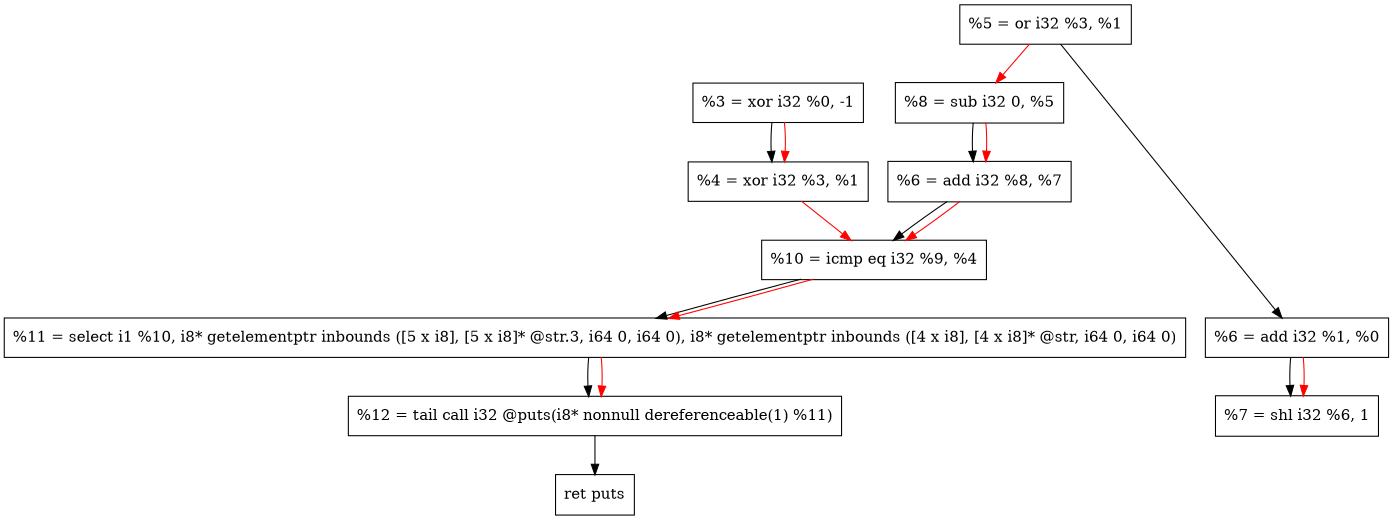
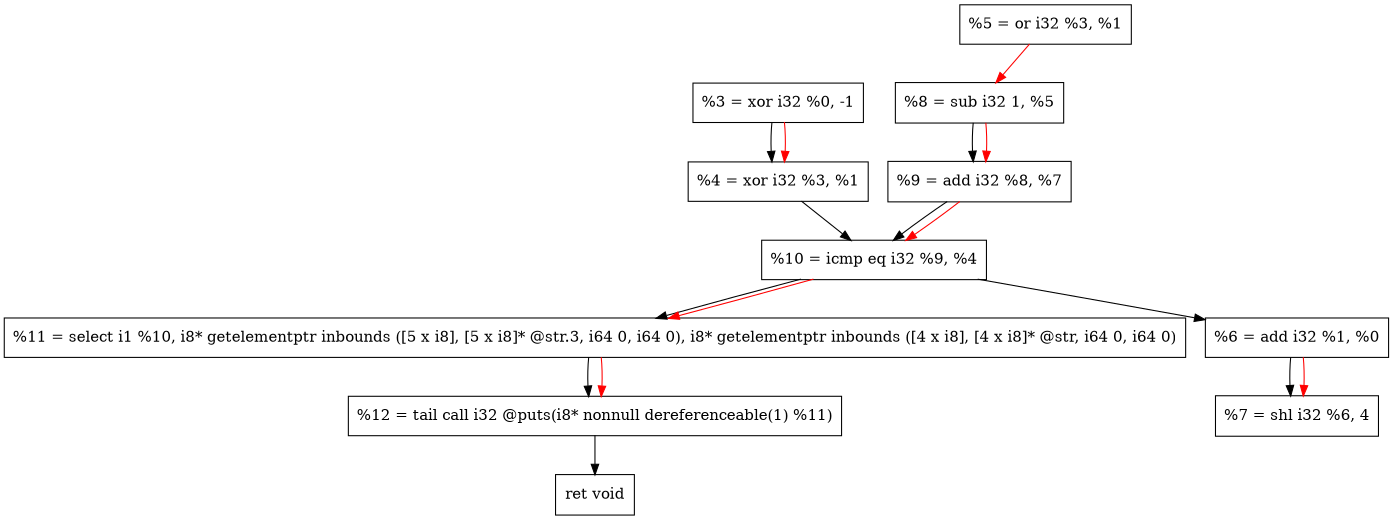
  digraph {
    node [shape=record]
    n1 [label="  %3 = xor i32 %0, -1"]
    n2 [label="  %4 = xor i32 %3, %1"]
    n3 [label="  %10 = icmp eq i32 %9, %4"]
    n4 [label="  %5 = or i32 %3, %1"]
    n5 [label="  %6 = add i32 %1, %0"]
-   n6 [label="%8 = sub i32 0, %5"]
+   n6 [label="  %8 = sub i32 1, %5"]
    n7 [label="  %11 = select i1 %10, i8* getelementptr inbounds ([5 x i8], [5 x i8]* @str.3, i64 0, i64 0), i8* getelementptr inbounds ([4 x i8], [4 x i8]* @str, i64 0, i64 0)"]
-   n8 [label="  %7 = shl i32 %6, 1"]
-   n9 [label="%6 = add i32 %8, %7"]
+   n8 [label="%7 = shl i32 %6, 4"]
+   n9 [label="  %9 = add i32 %8, %7"]
    n10 [label="  %12 = tail call i32 @puts(i8* nonnull dereferenceable(1) %11)"]
-   n11 [label="ret puts"]
+   n11 [label="  ret void"]
    n1 -> n2
    n1 -> n2 [color=red]
-   n2 -> n3 [color=red]
+   n2 -> n3 [color=black]
    n3 -> n7
    n3 -> n7 [color=red]
-   n4 -> n5
+   n3 -> n5
    n4 -> n6 [color=red]
    n5 -> n8
    n5 -> n8 [color=red]
    n6 -> n9
    n6 -> n9 [color=red]
    n7 -> n10
    n7 -> n10 [color=red]
    n9 -> n3
    n9 -> n3 [color=red]
    n10 -> n11
  }
